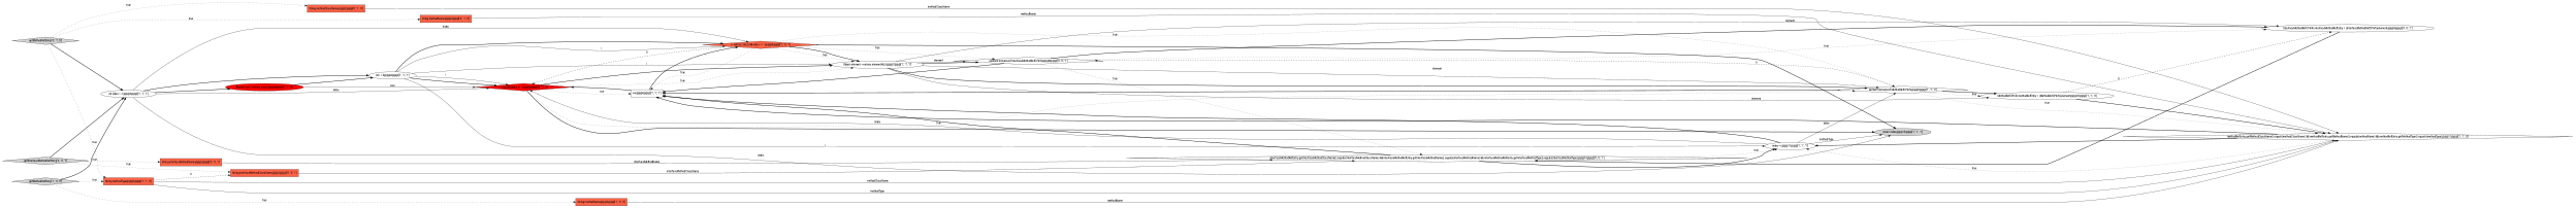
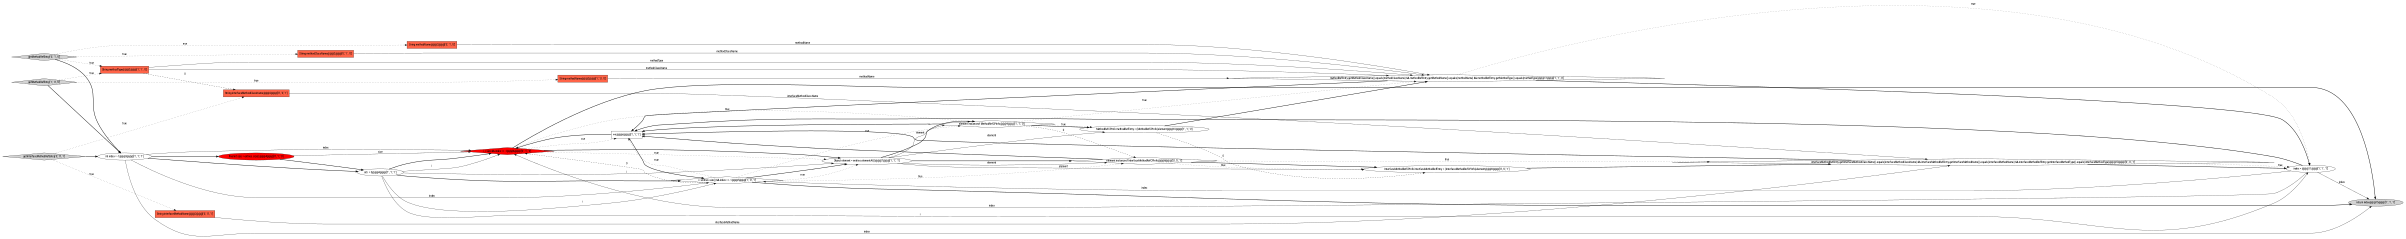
  digraph {
    fontname="Roboto Condensed"
    rankdir=LR
    node [fillcolor=white fontname="Roboto Condensed" shape=diamond style=filled]
    edge [fontname="Roboto Condensed" style=bold]
    n1 [fillcolor=red label="i < size && index == -1@@@6@@@['0', '1', '0']"]
    n2 [label="++i@@@6@@@['1', '1', '1']" shape=box]
    n3 [label="Object element = entries.elementAt(i)@@@7@@@['1', '1', '1']" shape=ellipse]
    n4 [label="element instanceof MethodRefCPInfo@@@9@@@['1', '1', '0']"]
    n5 [fillcolor=lightgray label="return index@@@15@@@['1', '1', '1']" shape=ellipse]
-   n6 [fillcolor=tomato label="i < entries.size() && index == -1@@@5@@@['1', '0', '1']"]
+   n6 [label="i < entries.size() && index == -1@@@5@@@['1', '0', '1']"]
    n7 [label="element instanceof InterfaceMethodRefCPInfo@@@8@@@['0', '0', '1']"]
    n8 [label="InterfaceMethodRefCPInfo interfaceMethodRefEntry = (InterfaceMethodRefCPInfo)element@@@9@@@['0', '0', '1']" shape=ellipse]
    n9 [label="MethodRefCPInfo methodRefEntry = (MethodRefCPInfo)element@@@10@@@['1', '1', '0']" shape=ellipse]
    n10 [label="methodRefEntry.getMethodClassName().equals(methodClassName) && methodRefEntry.getMethodName().equals(methodName) && methodRefEntry.getMethodType().equals(methodType)@@@11@@@['1', '1', '0']"]
    n11 [label="interfaceMethodRefEntry.getInterfaceMethodClassName().equals(interfaceMethodClassName) && interfaceMethodRefEntry.getInterfaceMethodName().equals(interfaceMethodName) && interfaceMethodRefEntry.getInterfaceMethodType().equals(interfaceMethodType)@@@10@@@['0', '0', '1']"]
    n12 [label="index = i@@@11@@@['1', '1', '1']" shape=ellipse]
    n13 [fillcolor=red label="final int size = entries.size()@@@4@@@['0', '1', '0']" shape=ellipse]
    n14 [label="int i = 0@@@4@@@['1', '1', '1']" shape=ellipse]
    n15 [fillcolor=lightgray label="getInterfaceMethodRefEntry['0', '0', '1']"]
    n16 [fillcolor=tomato label="String interfaceMethodName@@@2@@@['0', '0', '1']" shape=box]
    n17 [label="int index = -1@@@3@@@['1', '1', '1']" shape=ellipse]
    n18 [fillcolor=tomato label="String interfaceMethodClassName@@@2@@@['0', '0', '1']" shape=box]
    n19 [fillcolor=lightgray label="getMethodRefEntry['0', '1', '0']"]
    n20 [fillcolor=tomato label="String methodClassName@@@2@@@['0', '1', '0']" shape=box]
    n21 [fillcolor=tomato label="String methodName@@@2@@@['0', '1', '0']" shape=box]
    n22 [fillcolor=tomato label="String methodType@@@2@@@['1', '1', '0']" shape=box]
    n23 [fillcolor=lightgray label="getMethodRefEntry['1', '0', '0']"]
    n24 [fillcolor=tomato label="String methodName@@@2@@@['1', '0', '0']" shape=box]
    n1 -> n2 [label=true style=dotted]
    n1 -> n3 [label=true style=dotted]
    n1 -> n3
    n1 -> n4 [label=true style=dotted]
    n1 -> n5
    n2 -> n1
    n2 -> n6
    n3 -> n4
    n3 -> n4 [label=element style=solid]
    n3 -> n7 [label=element style=solid]
    n3 -> n7
    n3 -> n8 [label=element style=solid]
    n3 -> n9 [label=element style=solid]
    n4 -> n2
    n4 -> n7 [label=0 style=dashed]
    n4 -> n9 [label=true style=dotted]
    n4 -> n9
    n4 -> n10 [label=true style=dotted]
    n6 -> n1 [label=0 style=dashed]
    n6 -> n2 [label=true style=dotted]
    n6 -> n3
    n6 -> n3 [label=true style=dotted]
    n6 -> n4 [label=true style=dotted]
    n6 -> n5
    n6 -> n7 [label=true style=dotted]
    n7 -> n2
    n7 -> n8
    n7 -> n8 [label=true style=dotted]
    n7 -> n11 [label=true style=dotted]
    n8 -> n11
    n9 -> n8 [label=0 style=dashed]
    n9 -> n10
    n10 -> n2
    n10 -> n12
    n10 -> n12 [label=true style=dotted]
    n11 -> n2
    n11 -> n12
    n11 -> n12 [label=true style=dotted]
    n12 -> n1 [label=index style=solid]
    n12 -> n2
-   n12 -> n5 [label=methodType style=solid]
-   n12 -> n4 [label=index style=solid]
+   n12 -> n5 [label=index style=solid]
+   n12 -> n6 [label=index style=solid]
    n13 -> n1 [label=size style=solid]
    n13 -> n14
    n14 -> n1
    n14 -> n1 [label=i style=solid]
    n14 -> n3 [label=i style=solid]
    n14 -> n6 [label=i style=solid]
    n14 -> n6
    n14 -> n12 [label=i style=solid]
    n15 -> n16 [label=true style=dotted]
    n15 -> n17
    n15 -> n18 [label=true style=dotted]
    n16 -> n11 [label=interfaceMethodName style=solid]
    n17 -> n1 [label=index style=solid]
    n17 -> n5 [label=index style=solid]
    n17 -> n6 [label=index style=solid]
    n17 -> n13
    n17 -> n14
    n18 -> n11 [label=interfaceMethodClassName style=solid]
    n19 -> n17
    n19 -> n20 [label=true style=dotted]
    n19 -> n21 [label=true style=dotted]
    n19 -> n22 [label=true style=dotted]
    n20 -> n10 [label=methodClassName style=solid]
    n21 -> n10 [label=methodName style=solid]
    n22 -> n10 [label=methodClassName style=solid]
    n22 -> n10 [label=methodType style=solid]
    n22 -> n18 [label=0 style=dashed]
    n23 -> n17
    n23 -> n22 [label=true style=dotted]
    n23 -> n24 [label=true style=dotted]
    n24 -> n10 [label=methodName style=solid]
  }
